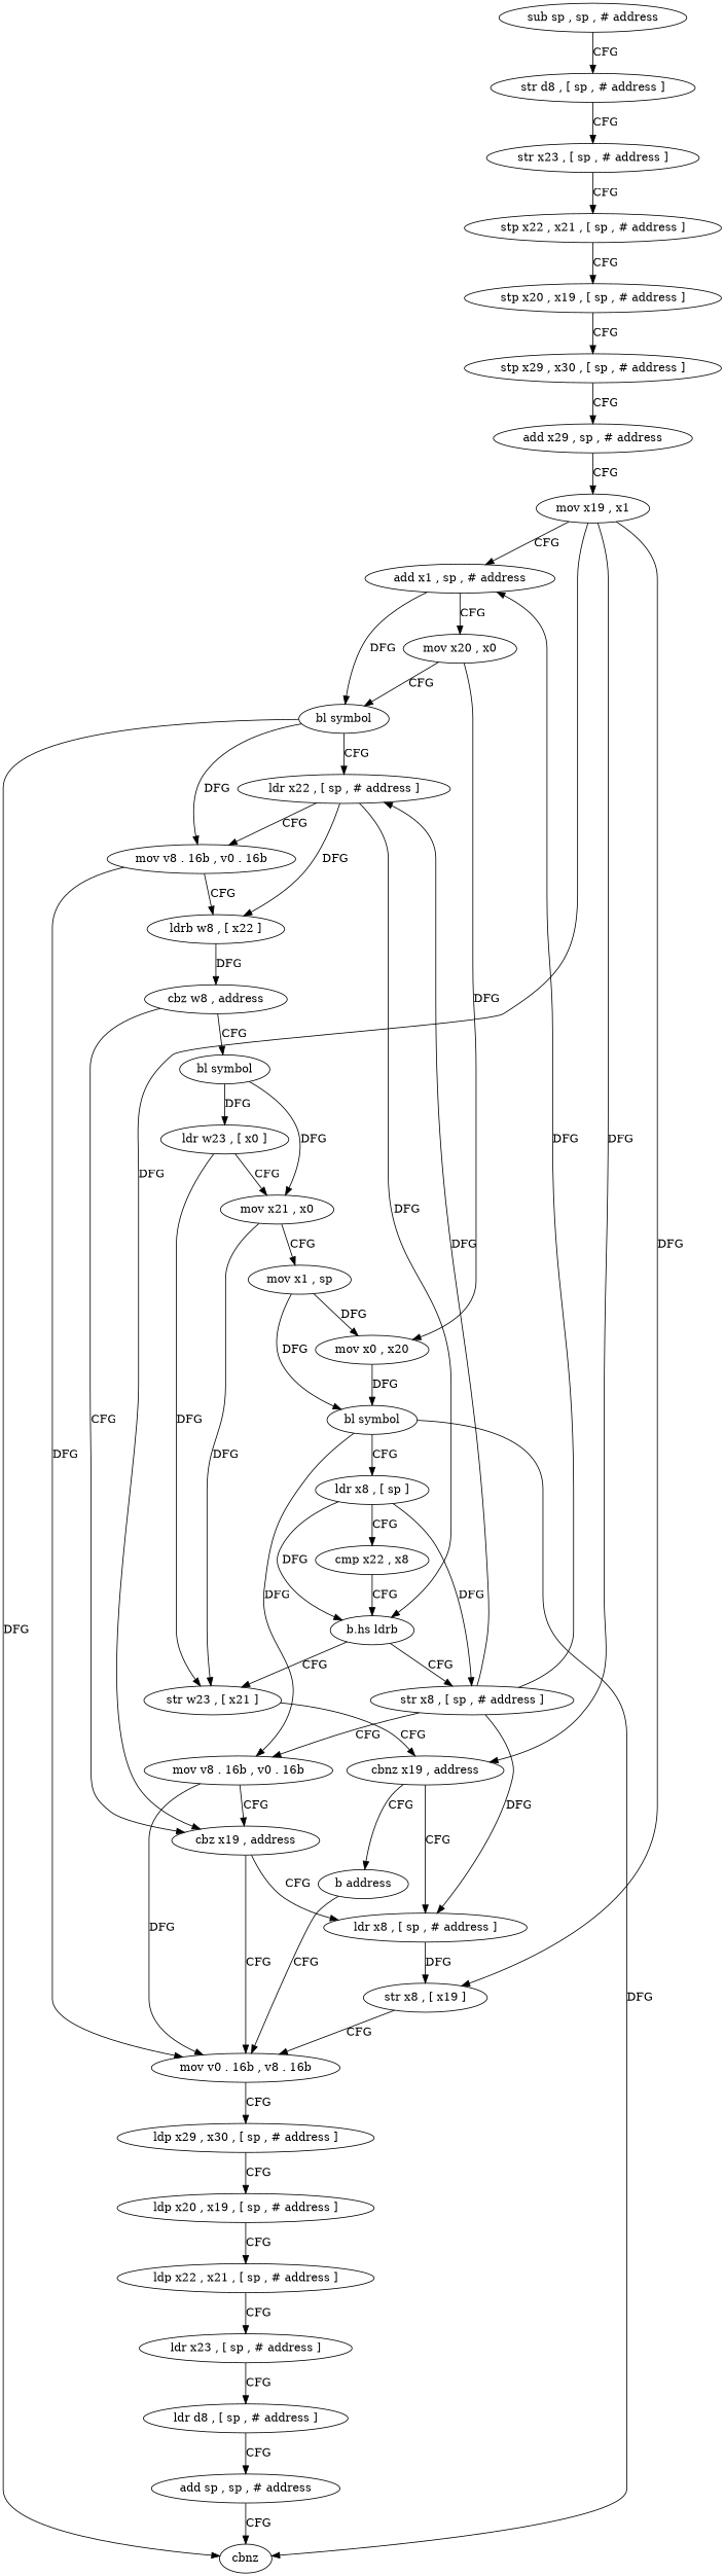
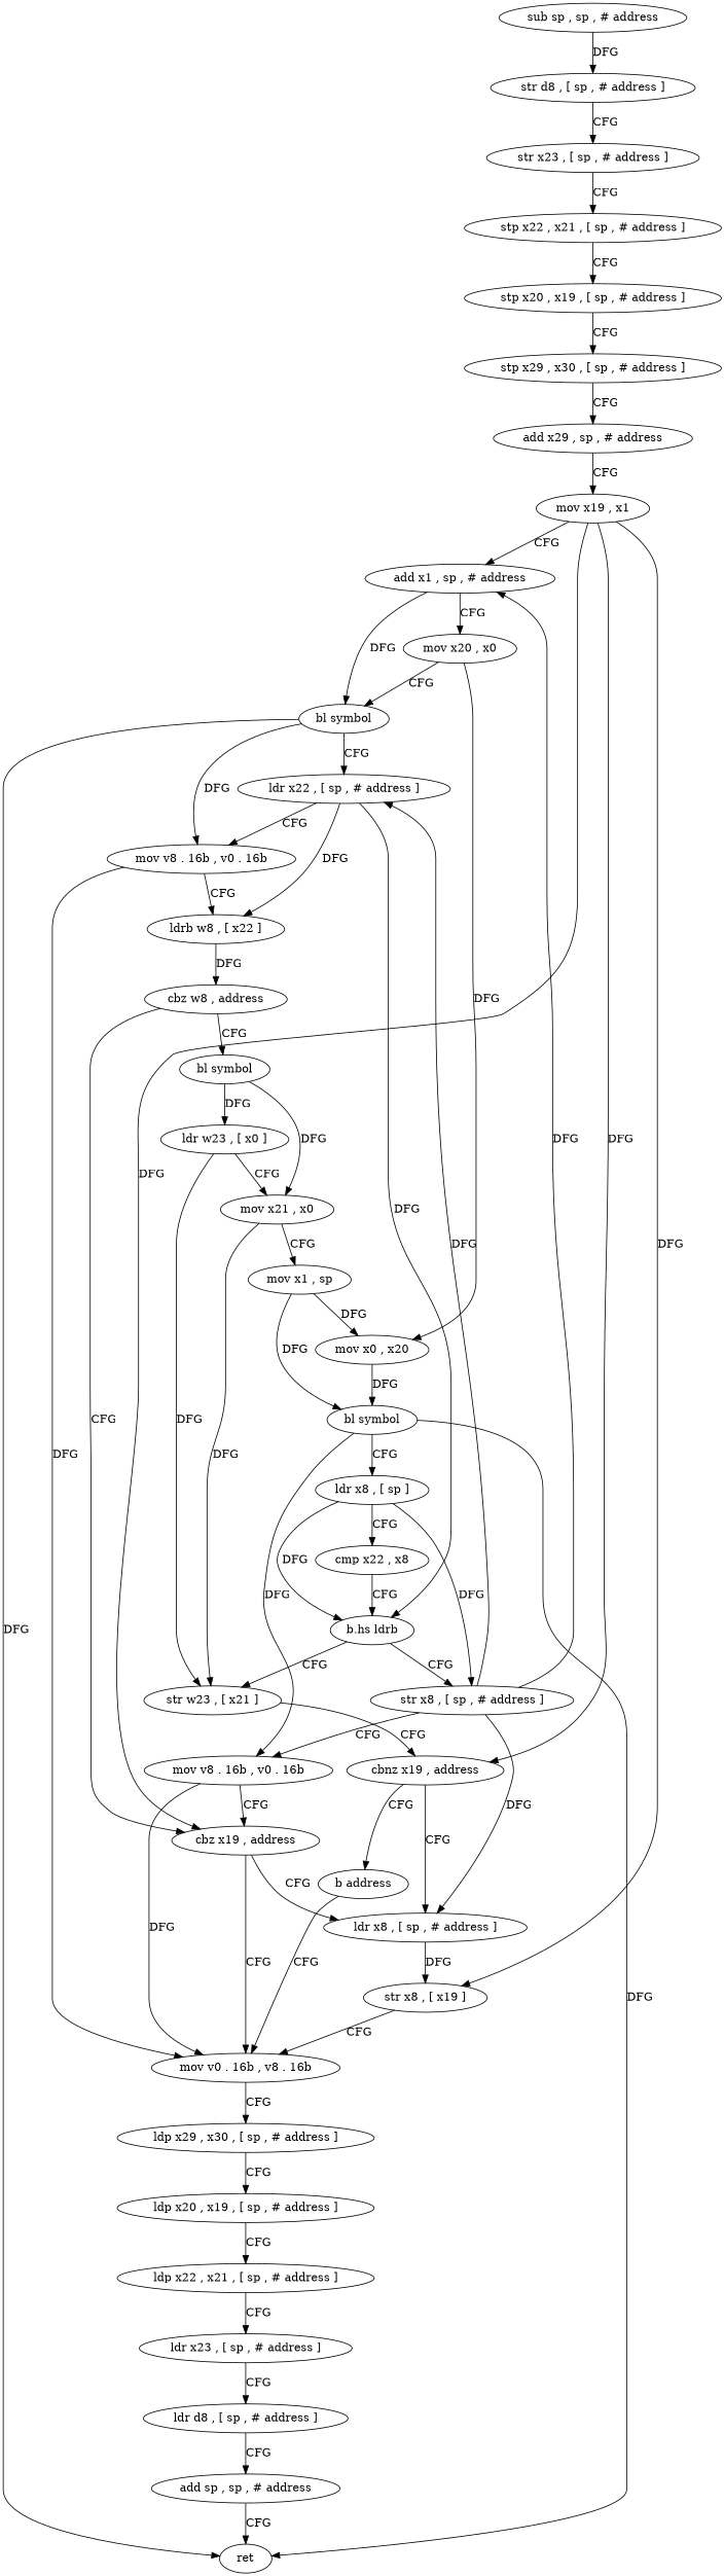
  digraph {
    n1 [label="sub sp , sp , # address"]
    n2 [label="str d8 , [ sp , # address ]"]
    n3 [label="str x23 , [ sp , # address ]"]
    n4 [label="stp x22 , x21 , [ sp , # address ]"]
    n5 [label="stp x20 , x19 , [ sp , # address ]"]
    n6 [label="stp x29 , x30 , [ sp , # address ]"]
    n7 [label="add x29 , sp , # address"]
    n8 [label="mov x19 , x1"]
    n9 [label="add x1 , sp , # address"]
    n10 [label="cbz x19 , address"]
    n11 [label="str x8 , [ x19 ]"]
    n12 [label="cbnz x19 , address"]
    n13 [label="mov x20 , x0"]
    n14 [label="bl symbol"]
    n15 [label="mov v0 . 16b , v8 . 16b"]
    n16 [label="ldr x8 , [ sp , # address ]"]
    n17 [label="b address"]
    n18 [label="mov x0 , x20"]
    n19 [label="ldr x22 , [ sp , # address ]"]
    n20 [label="mov v8 . 16b , v0 . 16b"]
-   n21 [label=cbnz]
+   n21 [label=ret]
    n22 [label="bl symbol"]
    n23 [label="ldrb w8 , [ x22 ]"]
    n24 [label="b.hs ldrb"]
    n25 [label="cbz w8 , address"]
    n26 [label="str w23 , [ x21 ]"]
    n27 [label="str x8 , [ sp , # address ]"]
    n28 [label="ldp x29 , x30 , [ sp , # address ]"]
    n29 [label="bl symbol"]
    n30 [label="ldr w23 , [ x0 ]"]
    n31 [label="mov x21 , x0"]
    n32 [label="mov x1 , sp"]
    n33 [label="ldp x20 , x19 , [ sp , # address ]"]
    n34 [label="ldr x8 , [ sp ]"]
    n35 [label="mov v8 . 16b , v0 . 16b"]
    n36 [label="cmp x22 , x8"]
    n37 [label="ldp x22 , x21 , [ sp , # address ]"]
    n38 [label="ldr x23 , [ sp , # address ]"]
    n39 [label="ldr d8 , [ sp , # address ]"]
    n40 [label="add sp , sp , # address"]
-   n1 -> n2 [label=CFG]
+   n1 -> n2 [label=DFG]
    n2 -> n3 [label=CFG]
    n3 -> n4 [label=CFG]
    n4 -> n5 [label=CFG]
    n5 -> n6 [label=CFG]
    n6 -> n7 [label=CFG]
    n7 -> n8 [label=CFG]
    n8 -> n9 [label=CFG]
    n8 -> n10 [label=DFG]
    n8 -> n11 [label=DFG]
    n8 -> n12 [label=DFG]
    n9 -> n13 [label=CFG]
    n9 -> n14 [label=DFG]
    n10 -> n15 [label=CFG]
    n10 -> n16 [label=CFG]
    n11 -> n15 [label=CFG]
    n12 -> n16 [label=CFG]
    n12 -> n17 [label=CFG]
    n13 -> n14 [label=CFG]
    n13 -> n18 [label=DFG]
    n14 -> n19 [label=CFG]
    n14 -> n20 [label=DFG]
    n14 -> n21 [label=DFG]
    n15 -> n28 [label=CFG]
    n16 -> n11 [label=DFG]
    n17 -> n15 [label=CFG]
    n18 -> n22 [label=DFG]
    n19 -> n20 [label=CFG]
    n19 -> n23 [label=DFG]
    n19 -> n24 [label=DFG]
    n20 -> n15 [label=DFG]
    n20 -> n23 [label=CFG]
    n22 -> n21 [label=DFG]
    n22 -> n34 [label=CFG]
    n22 -> n35 [label=DFG]
    n23 -> n25 [label=DFG]
    n24 -> n26 [label=CFG]
    n24 -> n27 [label=CFG]
    n25 -> n10 [label=CFG]
    n25 -> n29 [label=CFG]
    n26 -> n12 [label=CFG]
    n27 -> n9 [label=DFG]
    n27 -> n16 [label=DFG]
    n27 -> n19 [label=DFG]
    n27 -> n35 [label=CFG]
    n28 -> n33 [label=CFG]
    n29 -> n30 [label=DFG]
    n29 -> n31 [label=DFG]
    n30 -> n26 [label=DFG]
    n30 -> n31 [label=CFG]
    n31 -> n26 [label=DFG]
    n31 -> n32 [label=CFG]
    n32 -> n18 [label=DFG]
    n32 -> n22 [label=DFG]
    n33 -> n37 [label=CFG]
    n34 -> n24 [label=DFG]
    n34 -> n27 [label=DFG]
    n34 -> n36 [label=CFG]
    n35 -> n10 [label=CFG]
    n35 -> n15 [label=DFG]
    n36 -> n24 [label=CFG]
    n37 -> n38 [label=CFG]
    n38 -> n39 [label=CFG]
    n39 -> n40 [label=CFG]
    n40 -> n21 [label=CFG]
  }
